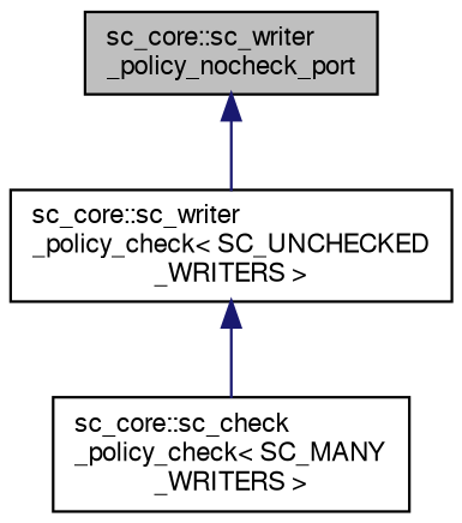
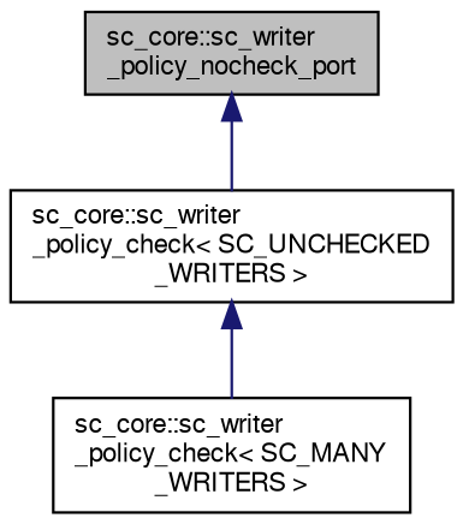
  digraph {
    rankdir=TB
    node [color=black fillcolor=white fontname=FreeSans fontsize=10 shape=record style=filled]
    edge [color=midnightblue dir=back fontname=FreeSans fontsize=10 labelfontname=FreeSans labelfontsize=10 style=solid]
    n1 [fillcolor=grey75 fontcolor=black height=0.2 label="sc_core::sc_writer\l_policy_nocheck_port" width=0.4]
    n2 [height=0.2 label="sc_core::sc_writer\l_policy_check\< SC_UNCHECKED\l_WRITERS \>" width=0.4]
-   n3 [height=0.2 label="sc_core::sc_check\l_policy_check\< SC_MANY\l_WRITERS \>" width=0.4]
+   n3 [height=0.2 label="sc_core::sc_writer\l_policy_check\< SC_MANY\l_WRITERS \>" width=0.4]
    n1 -> n2
    n2 -> n3
  }
